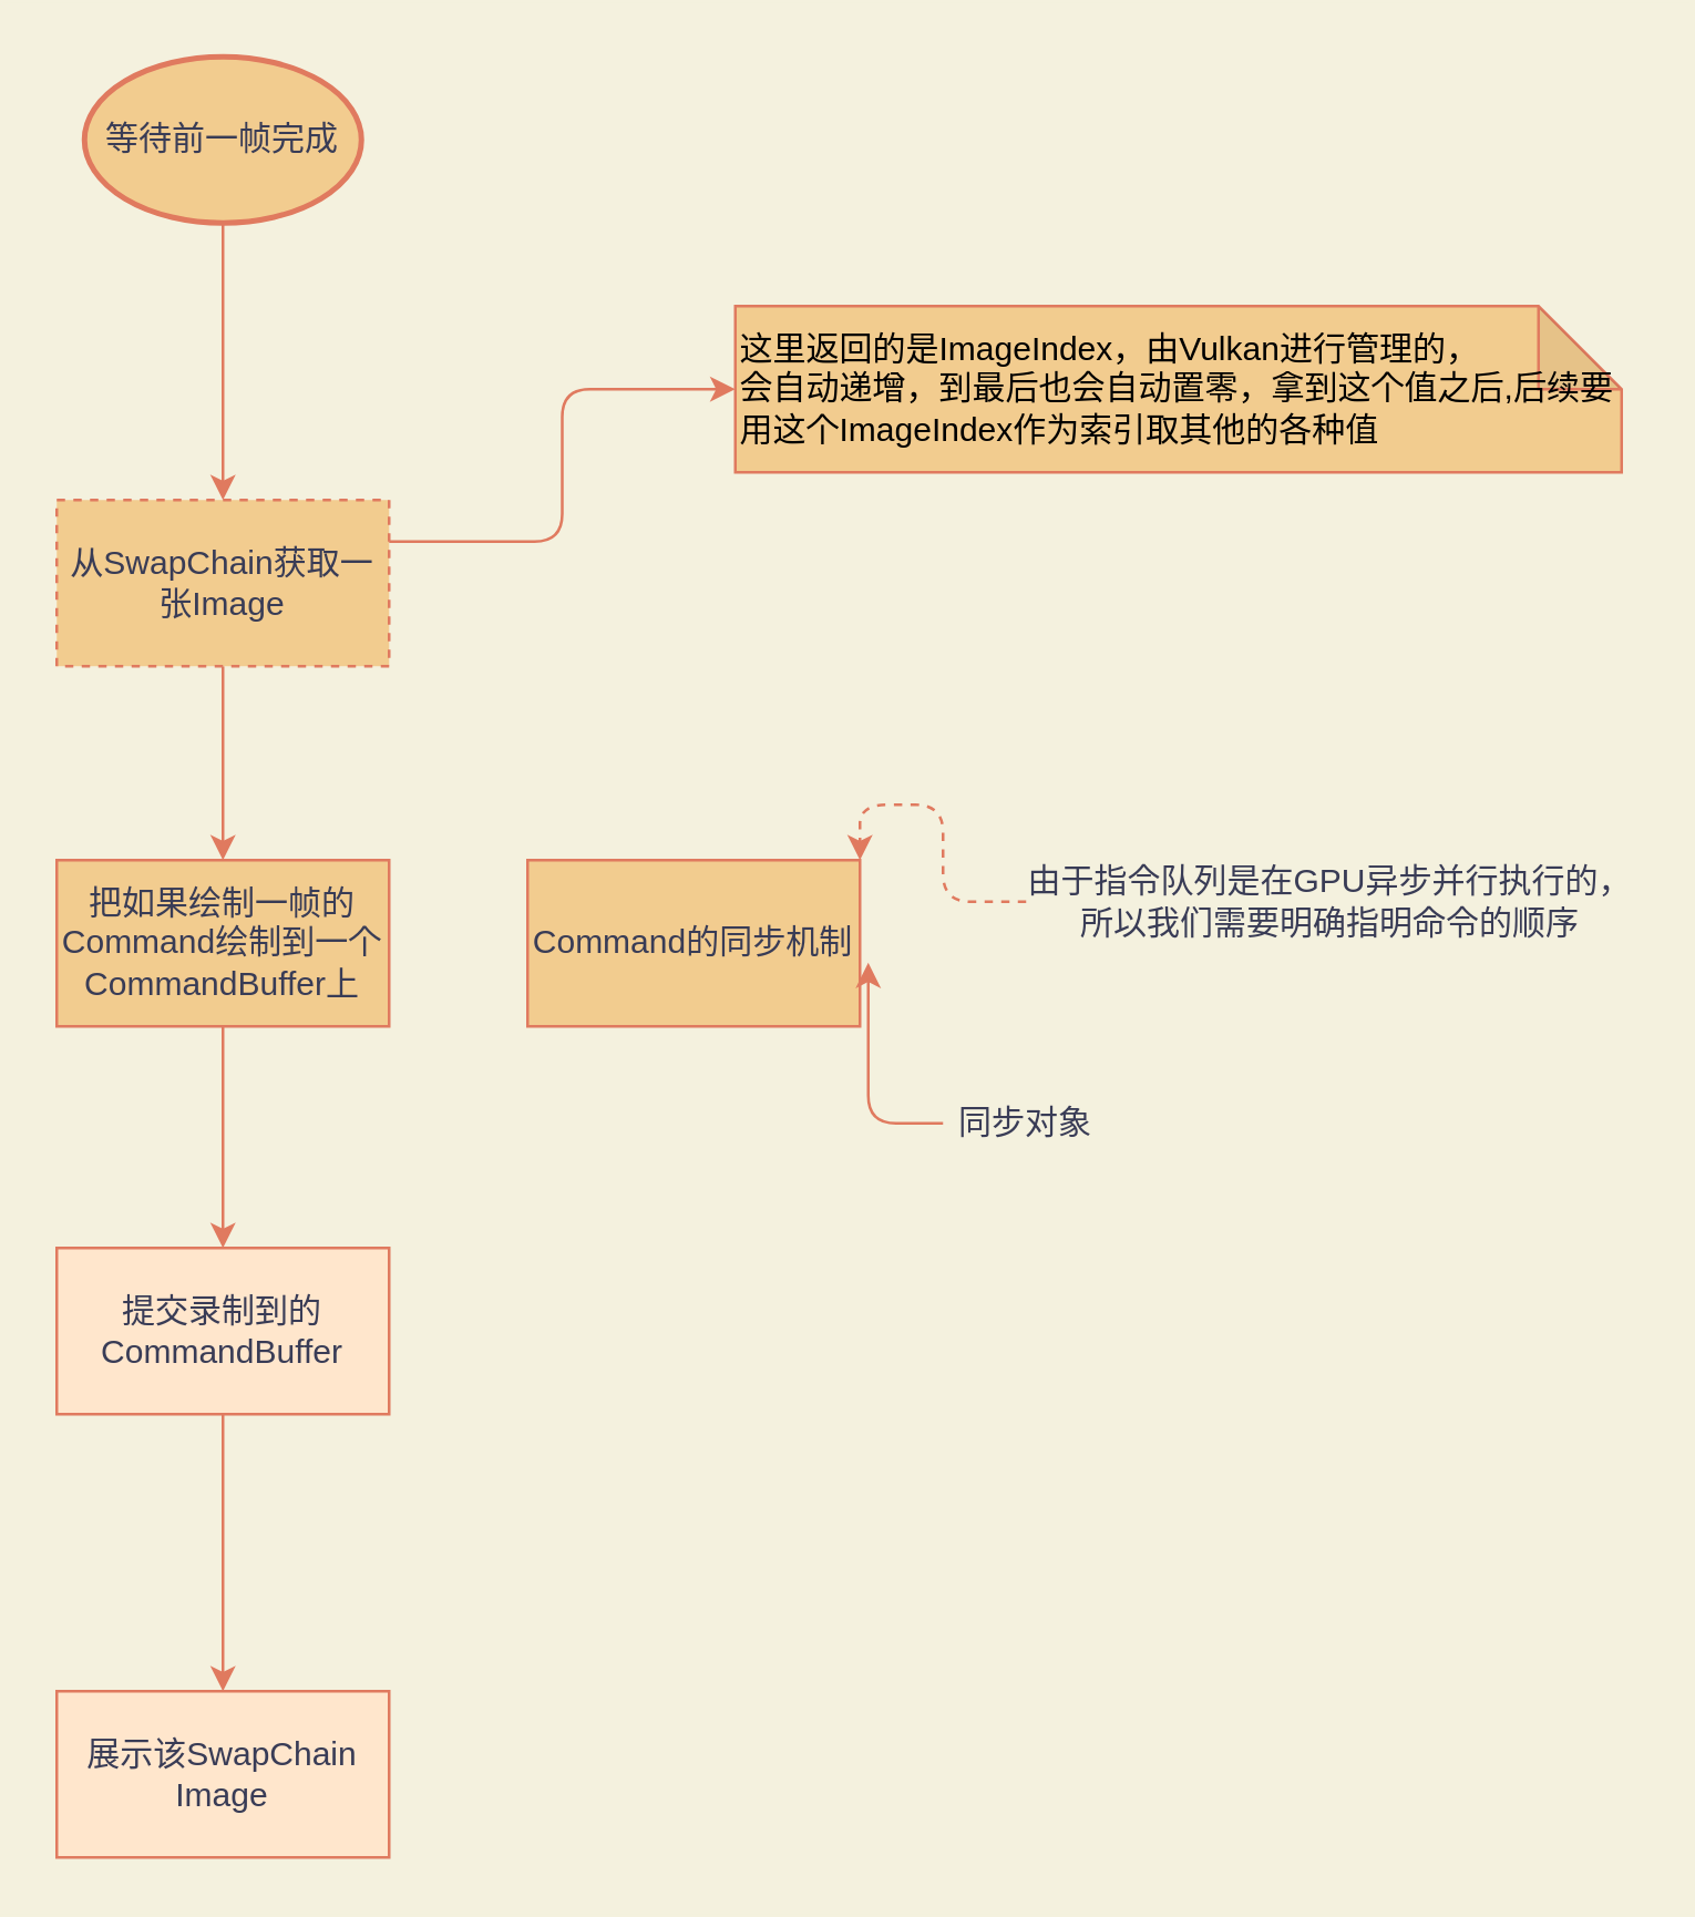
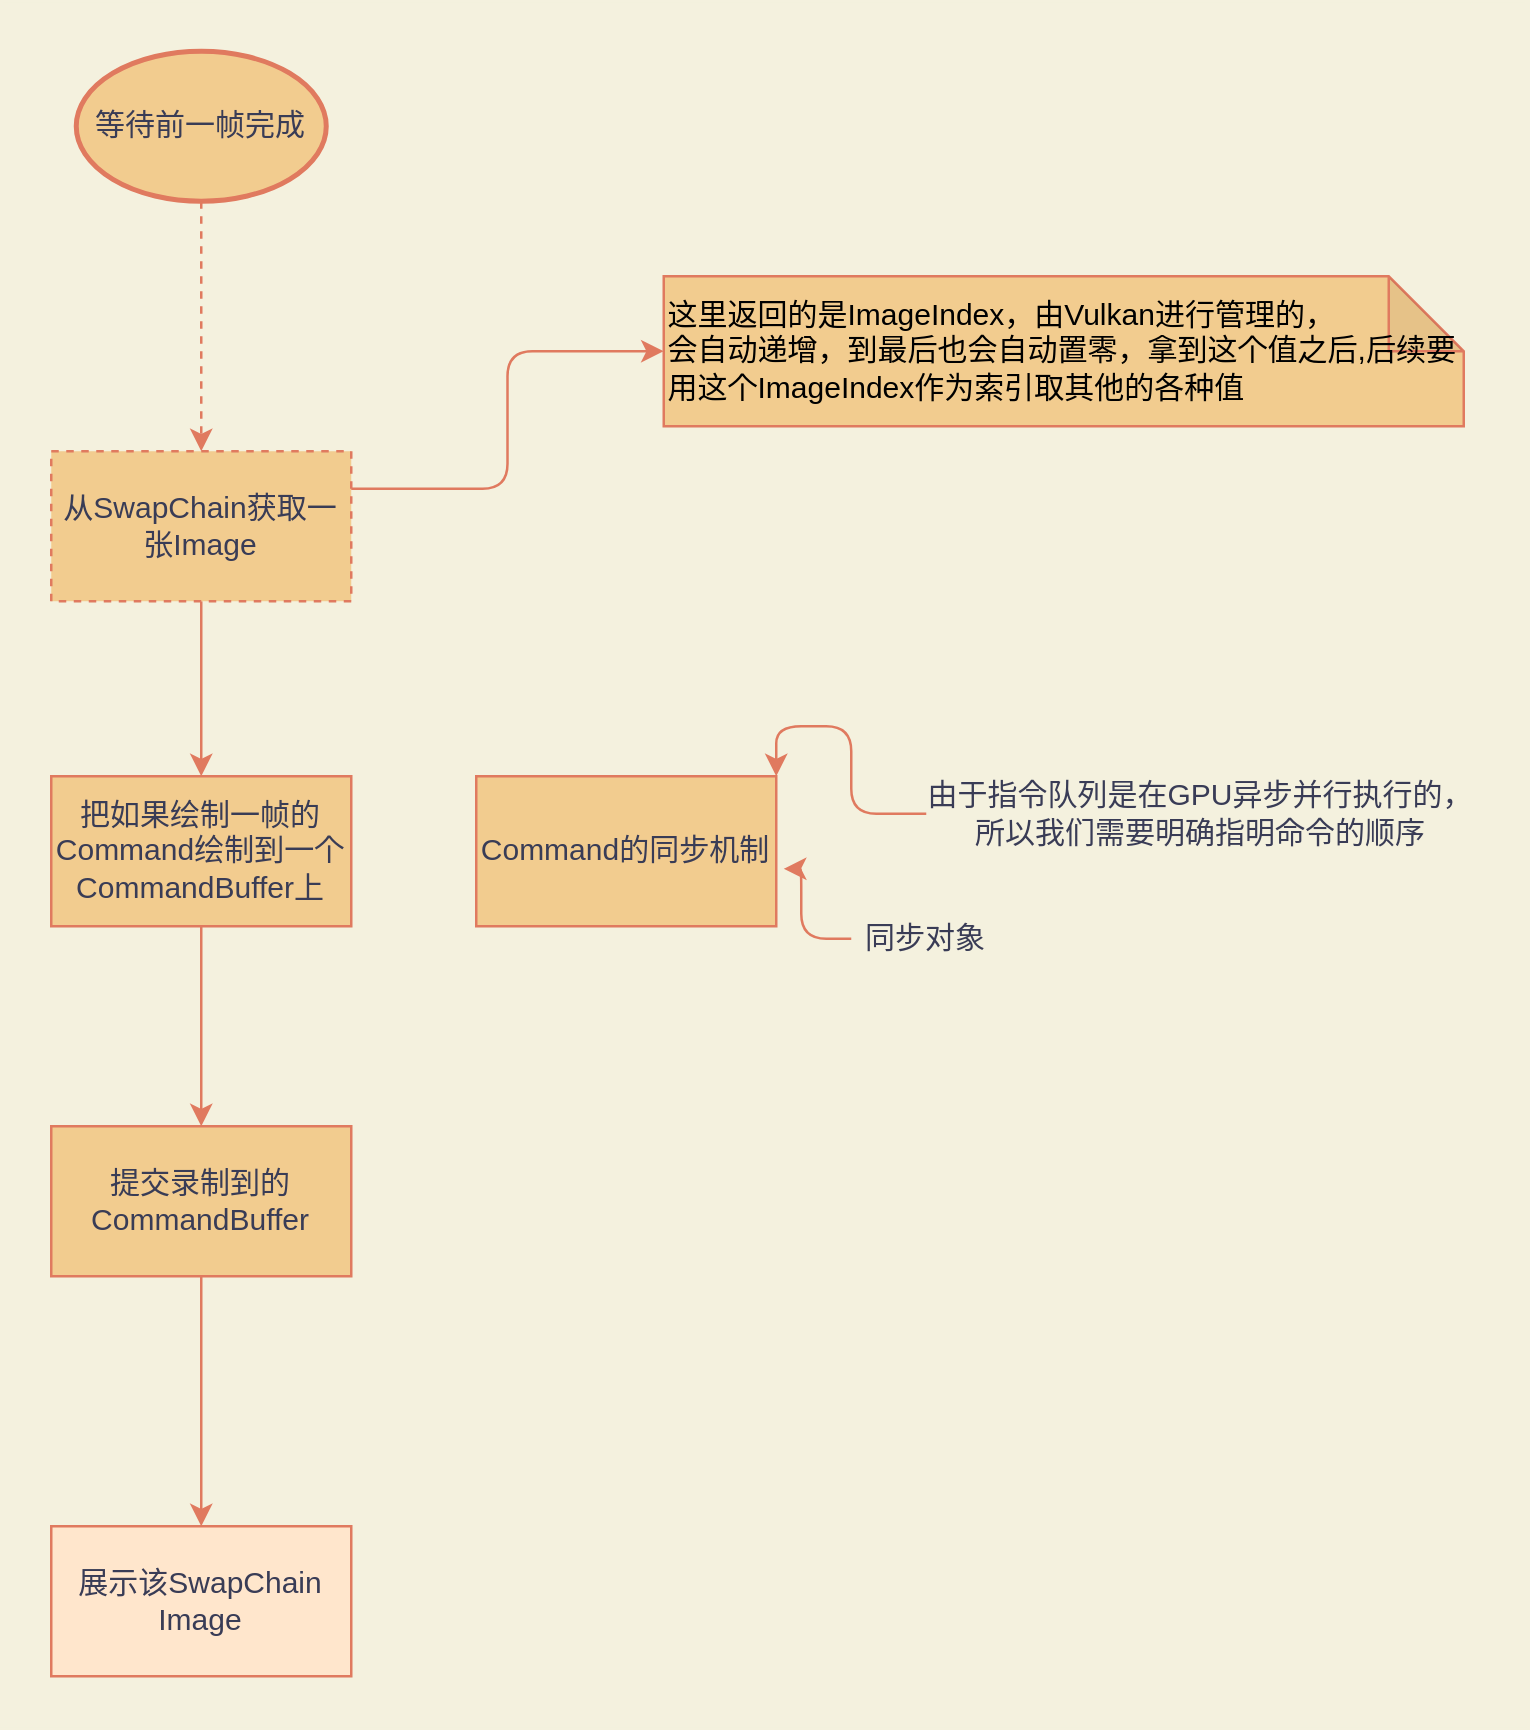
  <mxCell id="0" />
  <mxCell id="1" parent="0" />
  <mxCell id="2" value="Command的同步机制" style="whiteSpace=wrap;html=1;rounded=0;sketch=0;fontColor=#393C56;strokeColor=#E07A5F;fillColor=#F2CC8F;" parent="1" vertex="1"><mxGeometry x="190" y="310" width="120" height="60" as="geometry" /></mxCell>
  <mxCell id="3" value="" style="group;fontColor=#393C56;" parent="1" vertex="1" connectable="0"><mxGeometry x="20" y="20" width="120" height="650" as="geometry" /></mxCell>
  <mxCell id="4" value="等待前一帧完成" style="strokeWidth=2;html=1;shape=mxgraph.flowchart.start_1;whiteSpace=wrap;fillColor=#F2CC8F;strokeColor=#E07A5F;fontColor=#393C56;" parent="3" vertex="1"><mxGeometry x="10" width="100" height="60" as="geometry" /></mxCell>
  <mxCell id="5" value="" style="group;fontColor=#393C56;" parent="3" vertex="1" connectable="0"><mxGeometry y="160" width="120" height="490" as="geometry" /></mxCell>
  <mxCell id="6" value="&lt;span&gt;把如果绘制一帧的Command绘制到一个CommandBuffer上&lt;/span&gt;" style="rounded=0;whiteSpace=wrap;html=1;fillColor=#F2CC8F;strokeColor=#E07A5F;fontColor=#393C56;" parent="5" vertex="1"><mxGeometry y="130" width="120" height="60" as="geometry" /></mxCell>
  <mxCell id="7" style="edgeStyle=orthogonalEdgeStyle;rounded=0;orthogonalLoop=1;jettySize=auto;html=1;entryX=0.5;entryY=0;entryDx=0;entryDy=0;strokeColor=#E07A5F;fontColor=#393C56;labelBackgroundColor=#F4F1DE;" parent="5" source="8" target="6" edge="1"><mxGeometry relative="1" as="geometry" /></mxCell>
  <mxCell id="8" value="&lt;span&gt;从SwapChain获取一张Image&lt;/span&gt;" style="rounded=0;whiteSpace=wrap;html=1;fillColor=#F2CC8F;strokeColor=#E07A5F;fontColor=#393C56;dashed=1;" parent="5" vertex="1"><mxGeometry width="120" height="60" as="geometry" /></mxCell>
- <mxCell id="9" value="提交录制到的CommandBuffer" style="rounded=0;whiteSpace=wrap;html=1;fillColor=#ffe6cc;strokeColor=#E07A5F;fontColor=#393C56;" parent="5" vertex="1"><mxGeometry y="270" width="120" height="60" as="geometry" /></mxCell>
+ <mxCell id="9" value="提交录制到的CommandBuffer" style="rounded=0;whiteSpace=wrap;html=1;fillColor=#F2CC8F;strokeColor=#E07A5F;fontColor=#393C56;" parent="5" vertex="1"><mxGeometry y="270" width="120" height="60" as="geometry" /></mxCell>
  <mxCell id="10" style="edgeStyle=orthogonalEdgeStyle;rounded=0;orthogonalLoop=1;jettySize=auto;html=1;entryX=0.5;entryY=0;entryDx=0;entryDy=0;strokeColor=#E07A5F;fontColor=#393C56;labelBackgroundColor=#F4F1DE;" parent="5" source="6" target="9" edge="1"><mxGeometry relative="1" as="geometry" /></mxCell>
  <mxCell id="11" value="展示该SwapChain&lt;br&gt;Image" style="rounded=0;whiteSpace=wrap;html=1;fillColor=#ffe6cc;strokeColor=#E07A5F;fontColor=#393C56;" parent="5" vertex="1"><mxGeometry y="430" width="120" height="60" as="geometry" /></mxCell>
  <mxCell id="12" style="edgeStyle=orthogonalEdgeStyle;rounded=0;orthogonalLoop=1;jettySize=auto;html=1;entryX=0.5;entryY=0;entryDx=0;entryDy=0;strokeColor=#E07A5F;fontColor=#393C56;labelBackgroundColor=#F4F1DE;" parent="5" source="9" target="11" edge="1"><mxGeometry relative="1" as="geometry" /></mxCell>
- <mxCell id="13" style="edgeStyle=orthogonalEdgeStyle;rounded=0;orthogonalLoop=1;jettySize=auto;html=1;entryX=0.5;entryY=0;entryDx=0;entryDy=0;strokeColor=#E07A5F;fontColor=#393C56;labelBackgroundColor=#F4F1DE;" parent="3" source="4" target="8" edge="1"><mxGeometry relative="1" as="geometry"><mxPoint x="-580" y="-180" as="targetPoint" /></mxGeometry></mxCell>
- <mxCell id="14" style="edgeStyle=orthogonalEdgeStyle;curved=0;rounded=1;sketch=0;orthogonalLoop=1;jettySize=auto;html=1;entryX=1;entryY=0;entryDx=0;entryDy=0;fontColor=#393C56;strokeColor=#E07A5F;fillColor=#F2CC8F;labelBackgroundColor=#F4F1DE;dashed=1;" parent="1" source="15" target="2" edge="1"><mxGeometry relative="1" as="geometry" /></mxCell>
+ <mxCell id="13" style="edgeStyle=orthogonalEdgeStyle;rounded=0;orthogonalLoop=1;jettySize=auto;html=1;entryX=0.5;entryY=0;entryDx=0;entryDy=0;strokeColor=#E07A5F;fontColor=#393C56;labelBackgroundColor=#F4F1DE;dashed=1;" parent="3" source="4" target="8" edge="1"><mxGeometry relative="1" as="geometry"><mxPoint x="-580" y="-180" as="targetPoint" /></mxGeometry></mxCell>
+ <mxCell id="14" style="edgeStyle=orthogonalEdgeStyle;curved=0;rounded=1;sketch=0;orthogonalLoop=1;jettySize=auto;html=1;entryX=1;entryY=0;entryDx=0;entryDy=0;fontColor=#393C56;strokeColor=#E07A5F;fillColor=#F2CC8F;labelBackgroundColor=#F4F1DE;" parent="1" source="15" target="2" edge="1"><mxGeometry relative="1" as="geometry" /></mxCell>
  <mxCell id="15" value="由于指令队列是在GPU异步并行执行的，所以我们需要明确指明命令的顺序" style="text;html=1;strokeColor=none;fillColor=none;align=center;verticalAlign=middle;whiteSpace=wrap;rounded=0;sketch=0;fontColor=#393C56;" parent="1" vertex="1"><mxGeometry x="370" y="310" width="220" height="30" as="geometry" /></mxCell>
  <mxCell id="16" style="edgeStyle=orthogonalEdgeStyle;curved=0;rounded=1;sketch=0;orthogonalLoop=1;jettySize=auto;html=1;entryX=1.025;entryY=0.617;entryDx=0;entryDy=0;entryPerimeter=0;fontColor=#393C56;strokeColor=#E07A5F;fillColor=#F2CC8F;labelBackgroundColor=#F4F1DE;" parent="1" source="17" target="2" edge="1"><mxGeometry relative="1" as="geometry" /></mxCell>
- <mxCell id="17" value="同步对象" style="text;html=1;strokeColor=none;fillColor=none;align=center;verticalAlign=middle;whiteSpace=wrap;rounded=0;sketch=0;fontColor=#393C56;" parent="1" vertex="1"><mxGeometry x="340" y="390" width="60" height="30" as="geometry" /></mxCell>
+ <mxCell id="17" value="同步对象" style="text;html=1;strokeColor=none;fillColor=none;align=center;verticalAlign=middle;whiteSpace=wrap;rounded=0;sketch=0;fontColor=#393C56;" parent="1" vertex="1"><mxGeometry x="340" y="360" width="60" height="30" as="geometry" /></mxCell>
  <mxCell id="18" value="&lt;font color=&quot;#000000&quot;&gt;这里返回的是ImageIndex，由Vulkan进行管理的，&lt;br&gt;会自动递增，到最后也会自动置零，&lt;/font&gt;&lt;font color=&quot;#000000&quot;&gt;拿到这个值之后,后续要用这个ImageIndex作为索引取其他的各种值&lt;/font&gt;" style="shape=note;whiteSpace=wrap;html=1;backgroundOutline=1;darkOpacity=0.05;rounded=0;labelBackgroundColor=none;sketch=0;fontColor=#FFFCFA;strokeColor=#E07A5F;fillColor=#F2CC8F;align=left;" vertex="1" parent="1"><mxGeometry x="265" y="110" width="320" height="60" as="geometry" /></mxCell>
  <mxCell id="19" style="edgeStyle=orthogonalEdgeStyle;curved=0;rounded=1;sketch=0;orthogonalLoop=1;jettySize=auto;html=1;exitX=1;exitY=0.25;exitDx=0;exitDy=0;entryX=0;entryY=0.5;entryDx=0;entryDy=0;entryPerimeter=0;fontColor=#FFFCFA;strokeColor=#E07A5F;fillColor=#F2CC8F;" edge="1" parent="1" source="8" target="18"><mxGeometry relative="1" as="geometry" /></mxCell>
